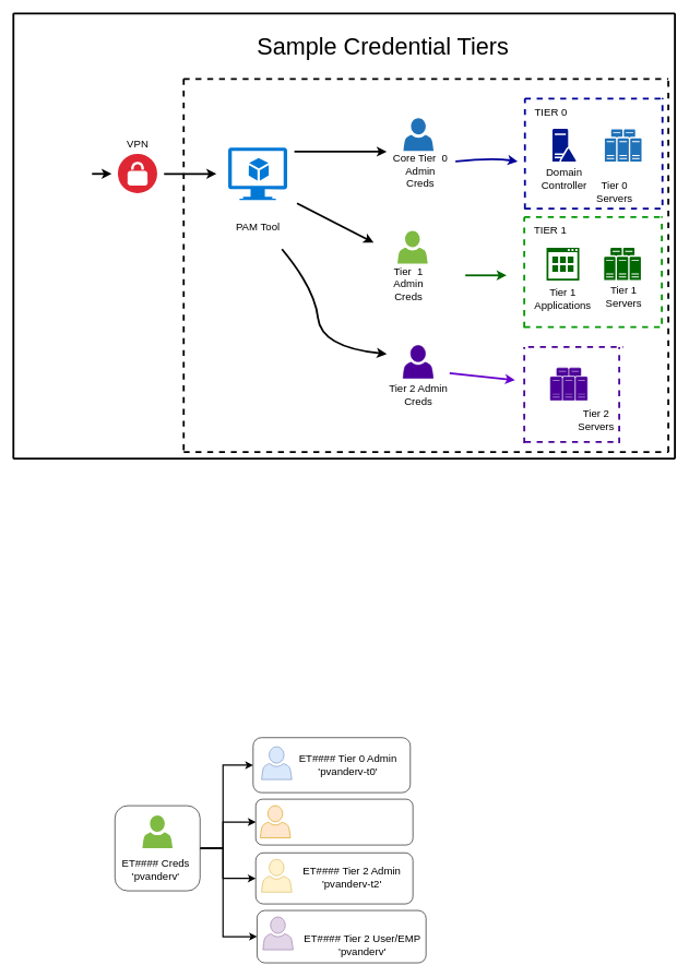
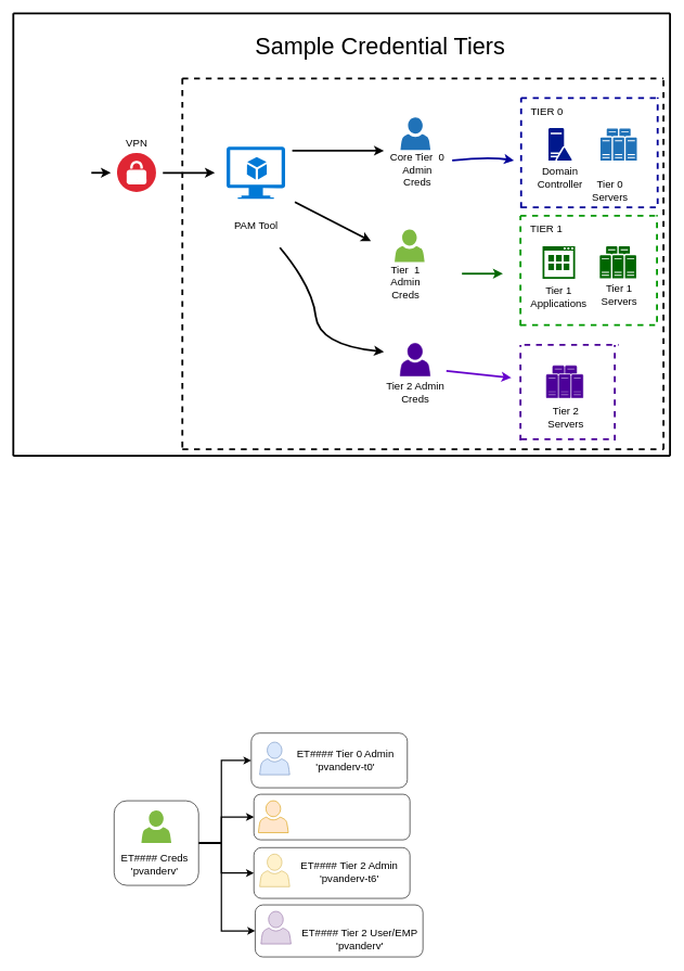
  <mxCell id="0" />
  <mxCell id="1" parent="0" />
  <mxCell id="2" value="" style="rounded=1;whiteSpace=wrap;html=1;" parent="1" vertex="1"><mxGeometry x="392" y="1390" width="258" height="80" as="geometry" /></mxCell>
  <mxCell id="3" value="" style="rounded=1;whiteSpace=wrap;html=1;" parent="1" vertex="1"><mxGeometry x="390" y="1302" width="240" height="78" as="geometry" /></mxCell>
  <mxCell id="4" value="" style="rounded=1;whiteSpace=wrap;html=1;" parent="1" vertex="1"><mxGeometry x="390" y="1220" width="240" height="70" as="geometry" /></mxCell>
  <mxCell id="5" value="" style="rounded=1;whiteSpace=wrap;html=1;" parent="1" vertex="1"><mxGeometry x="386" y="1126" width="240" height="84" as="geometry" /></mxCell>
  <mxCell id="6" style="edgeStyle=orthogonalEdgeStyle;rounded=0;orthogonalLoop=1;jettySize=auto;html=1;exitX=1;exitY=0.5;exitDx=0;exitDy=0;entryX=0;entryY=0.5;entryDx=0;entryDy=0;strokeWidth=2;" parent="1" source="10" target="5" edge="1"><mxGeometry relative="1" as="geometry"><Array as="points"><mxPoint x="340" y="1295" /><mxPoint x="340" y="1168" /></Array></mxGeometry></mxCell>
  <mxCell id="7" style="edgeStyle=orthogonalEdgeStyle;rounded=0;orthogonalLoop=1;jettySize=auto;html=1;exitX=1;exitY=0.5;exitDx=0;exitDy=0;entryX=0;entryY=0.5;entryDx=0;entryDy=0;strokeWidth=2;" parent="1" source="10" target="4" edge="1"><mxGeometry relative="1" as="geometry"><Array as="points"><mxPoint x="340" y="1295" /><mxPoint x="340" y="1255" /></Array></mxGeometry></mxCell>
  <mxCell id="8" style="edgeStyle=orthogonalEdgeStyle;rounded=0;orthogonalLoop=1;jettySize=auto;html=1;exitX=1;exitY=0.5;exitDx=0;exitDy=0;entryX=0;entryY=0.5;entryDx=0;entryDy=0;strokeWidth=2;" parent="1" source="10" target="3" edge="1"><mxGeometry relative="1" as="geometry"><Array as="points"><mxPoint x="340" y="1295" /><mxPoint x="340" y="1341" /></Array></mxGeometry></mxCell>
  <mxCell id="9" style="edgeStyle=orthogonalEdgeStyle;rounded=0;orthogonalLoop=1;jettySize=auto;html=1;exitX=1;exitY=0.5;exitDx=0;exitDy=0;entryX=0;entryY=0.5;entryDx=0;entryDy=0;strokeWidth=2;" parent="1" source="10" target="2" edge="1"><mxGeometry relative="1" as="geometry"><Array as="points"><mxPoint x="340" y="1295" /><mxPoint x="340" y="1430" /></Array></mxGeometry></mxCell>
  <mxCell id="10" value="" style="rounded=1;whiteSpace=wrap;html=1;" parent="1" vertex="1"><mxGeometry x="175" y="1230" width="130" height="130" as="geometry" /></mxCell>
  <mxCell id="11" value="" style="shape=image;html=1;verticalAlign=top;verticalLabelPosition=bottom;labelBackgroundColor=#ffffff;imageAspect=0;aspect=fixed;image=https://cdn2.iconfinder.com/data/icons/ios-7-icons/50/user_male2-128.png;dashed=1;strokeColor=#000000;strokeWidth=1;fillColor=#000000;gradientColor=none;fontSize=36;align=left;" parent="1" vertex="1"><mxGeometry x="40" y="220" width="90" height="90" as="geometry" /></mxCell>
  <mxCell id="12" value="" style="shadow=0;dashed=0;html=1;strokeColor=none;labelPosition=center;verticalLabelPosition=bottom;verticalAlign=top;shape=mxgraph.office.users.user;fillColor=#2072B8;labelBackgroundColor=#ffffff;fontSize=36;align=left;" parent="1" vertex="1"><mxGeometry x="615.5" y="180" width="46" height="50" as="geometry" /></mxCell>
  <mxCell id="13" value="" style="shadow=0;dashed=0;html=1;strokeColor=none;labelPosition=center;verticalLabelPosition=bottom;verticalAlign=top;shape=mxgraph.office.users.user;fillColor=#7FBA42;labelBackgroundColor=#ffffff;fontSize=36;align=left;" parent="1" vertex="1"><mxGeometry x="606.5" y="352" width="46" height="50" as="geometry" /></mxCell>
  <mxCell id="14" value="" style="shadow=0;dashed=0;html=1;strokeColor=none;fillColor=#0079D6;labelPosition=center;verticalLabelPosition=bottom;verticalAlign=top;shape=mxgraph.azure.virtual_machine_feature;labelBackgroundColor=#ffffff;fontSize=36;align=left;" parent="1" vertex="1"><mxGeometry x="348" y="225" width="90" height="80" as="geometry" /></mxCell>
  <mxCell id="15" value="" style="aspect=fixed;perimeter=ellipsePerimeter;html=1;align=center;shadow=0;dashed=0;image;image=img/lib/ibm/security/vpn.svg;labelBackgroundColor=#ffffff;strokeColor=#000000;strokeWidth=1;fillColor=#000000;gradientColor=none;fontSize=36;" parent="1" vertex="1"><mxGeometry x="180" y="235" width="60" height="60" as="geometry" /></mxCell>
  <mxCell id="16" value="" style="endArrow=classic;html=1;strokeColor=#000000;strokeWidth=3;fontSize=36;" parent="1" edge="1"><mxGeometry width="50" height="50" relative="1" as="geometry"><mxPoint x="140" y="265" as="sourcePoint" /><mxPoint x="170" y="265" as="targetPoint" /></mxGeometry></mxCell>
  <mxCell id="17" value="" style="endArrow=classic;html=1;strokeColor=#000000;strokeWidth=3;fontSize=36;" parent="1" edge="1"><mxGeometry width="50" height="50" relative="1" as="geometry"><mxPoint x="250" y="265" as="sourcePoint" /><mxPoint x="330" y="265" as="targetPoint" /></mxGeometry></mxCell>
  <mxCell id="18" value="VPN" style="text;html=1;strokeColor=none;fillColor=none;align=center;verticalAlign=middle;whiteSpace=wrap;rounded=0;dashed=1;labelBackgroundColor=#ffffff;fontSize=16;" parent="1" vertex="1"><mxGeometry x="190" y="209" width="40" height="20" as="geometry" /></mxCell>
  <mxCell id="19" value="PAM Tool" style="text;html=1;strokeColor=none;fillColor=none;align=center;verticalAlign=middle;whiteSpace=wrap;rounded=0;dashed=1;labelBackgroundColor=#ffffff;fontSize=16;" parent="1" vertex="1"><mxGeometry x="325" y="321" width="137" height="50" as="geometry" /></mxCell>
  <mxCell id="20" value="" style="endArrow=none;dashed=1;html=1;strokeColor=#000000;strokeWidth=3;fontSize=36;" parent="1" edge="1"><mxGeometry width="50" height="50" relative="1" as="geometry"><mxPoint x="1020" y="690" as="sourcePoint" /><mxPoint x="1020" y="123" as="targetPoint" /></mxGeometry></mxCell>
  <mxCell id="21" value="" style="endArrow=none;dashed=1;html=1;strokeColor=#000099;strokeWidth=3;fontSize=36;" parent="1" edge="1"><mxGeometry width="50" height="50" relative="1" as="geometry"><mxPoint x="801" y="319" as="sourcePoint" /><mxPoint x="801" y="150" as="targetPoint" /></mxGeometry></mxCell>
  <mxCell id="22" value="" style="endArrow=none;dashed=1;html=1;strokeColor=#000099;strokeWidth=3;fontSize=36;" parent="1" edge="1"><mxGeometry width="50" height="50" relative="1" as="geometry"><mxPoint x="1011" y="313" as="sourcePoint" /><mxPoint x="1011" y="149" as="targetPoint" /></mxGeometry></mxCell>
  <mxCell id="23" value="" style="endArrow=none;dashed=1;html=1;strokeColor=#000099;strokeWidth=3;fontSize=36;" parent="1" edge="1"><mxGeometry width="50" height="50" relative="1" as="geometry"><mxPoint x="801" y="150" as="sourcePoint" /><mxPoint x="1011" y="150" as="targetPoint" /></mxGeometry></mxCell>
  <mxCell id="24" value="" style="endArrow=none;dashed=1;html=1;strokeColor=#000099;strokeWidth=3;fontSize=36;" parent="1" edge="1"><mxGeometry width="50" height="50" relative="1" as="geometry"><mxPoint x="801" y="318" as="sourcePoint" /><mxPoint x="1011" y="318" as="targetPoint" /></mxGeometry></mxCell>
  <mxCell id="25" value="TIER 0" style="text;html=1;strokeColor=none;fillColor=none;align=center;verticalAlign=middle;whiteSpace=wrap;rounded=0;dashed=1;labelBackgroundColor=#ffffff;fontSize=16;" parent="1" vertex="1"><mxGeometry x="811" y="160" width="60" height="20" as="geometry" /></mxCell>
  <mxCell id="26" value="" style="shadow=0;dashed=0;html=1;strokeColor=none;shape=mxgraph.mscae.enterprise.domain_controller;fillColor=#00188D;labelBackgroundColor=#ffffff;fontSize=16;align=left;" parent="1" vertex="1"><mxGeometry x="843" y="196" width="36" height="50" as="geometry" /></mxCell>
  <mxCell id="27" value="" style="shadow=0;dashed=0;html=1;strokeColor=none;labelPosition=center;verticalLabelPosition=bottom;verticalAlign=top;shape=mxgraph.office.servers.physical_host_farm;fillColor=#2072B8;labelBackgroundColor=#ffffff;fontSize=16;align=left;" parent="1" vertex="1"><mxGeometry x="923" y="197" width="56" height="49" as="geometry" /></mxCell>
  <mxCell id="28" value="Domain Controller" style="text;html=1;strokeColor=none;fillColor=none;align=center;verticalAlign=middle;whiteSpace=wrap;rounded=0;dashed=1;labelBackgroundColor=#ffffff;fontSize=16;" parent="1" vertex="1"><mxGeometry x="831" y="262" width="60" height="20" as="geometry" /></mxCell>
  <mxCell id="29" value="Tier 0 Servers" style="text;html=1;strokeColor=none;fillColor=none;align=center;verticalAlign=middle;whiteSpace=wrap;rounded=0;dashed=1;labelBackgroundColor=#ffffff;fontSize=16;" parent="1" vertex="1"><mxGeometry x="908" y="282" width="60" height="20" as="geometry" /></mxCell>
  <mxCell id="30" value="" style="endArrow=none;dashed=1;html=1;strokeColor=#009900;strokeWidth=3;fontSize=36;" parent="1" edge="1"><mxGeometry width="50" height="50" relative="1" as="geometry"><mxPoint x="800" y="500" as="sourcePoint" /><mxPoint x="800" y="331" as="targetPoint" /></mxGeometry></mxCell>
  <mxCell id="31" value="" style="endArrow=none;dashed=1;html=1;strokeColor=#009900;strokeWidth=3;fontSize=36;" parent="1" edge="1"><mxGeometry width="50" height="50" relative="1" as="geometry"><mxPoint x="1010" y="494" as="sourcePoint" /><mxPoint x="1010" y="330" as="targetPoint" /></mxGeometry></mxCell>
  <mxCell id="32" value="" style="endArrow=none;dashed=1;html=1;strokeColor=#009900;strokeWidth=3;fontSize=36;" parent="1" edge="1"><mxGeometry width="50" height="50" relative="1" as="geometry"><mxPoint x="800" y="331" as="sourcePoint" /><mxPoint x="1010" y="331" as="targetPoint" /></mxGeometry></mxCell>
  <mxCell id="33" value="" style="endArrow=none;dashed=1;html=1;strokeColor=#009900;strokeWidth=3;fontSize=36;" parent="1" edge="1"><mxGeometry width="50" height="50" relative="1" as="geometry"><mxPoint x="800" y="499" as="sourcePoint" /><mxPoint x="1010" y="499" as="targetPoint" /></mxGeometry></mxCell>
  <mxCell id="34" value="TIER 1" style="text;html=1;strokeColor=none;fillColor=none;align=center;verticalAlign=middle;whiteSpace=wrap;rounded=0;dashed=1;labelBackgroundColor=#ffffff;fontSize=16;" parent="1" vertex="1"><mxGeometry x="810" y="341" width="60" height="20" as="geometry" /></mxCell>
  <mxCell id="35" value="" style="shadow=0;dashed=0;html=1;strokeColor=none;labelPosition=center;verticalLabelPosition=bottom;verticalAlign=top;shape=mxgraph.office.servers.physical_host_farm;fillColor=#006600;labelBackgroundColor=#ffffff;fontSize=16;align=left;" parent="1" vertex="1"><mxGeometry x="922" y="378" width="56" height="49" as="geometry" /></mxCell>
  <mxCell id="36" value="Tier 1 Servers" style="text;html=1;strokeColor=none;fillColor=none;align=center;verticalAlign=middle;whiteSpace=wrap;rounded=0;dashed=1;labelBackgroundColor=#ffffff;fontSize=16;" parent="1" vertex="1"><mxGeometry x="922" y="443" width="60" height="20" as="geometry" /></mxCell>
  <mxCell id="37" value="" style="shadow=0;dashed=0;html=1;strokeColor=none;shape=mxgraph.mscae.intune.detected_software;fillColor=#006600;labelBackgroundColor=#ffffff;fontSize=16;align=left;" parent="1" vertex="1"><mxGeometry x="834" y="378" width="50" height="50" as="geometry" /></mxCell>
  <mxCell id="38" value="Tier 1 Applications" style="text;html=1;strokeColor=none;fillColor=none;align=center;verticalAlign=middle;whiteSpace=wrap;rounded=0;dashed=1;labelBackgroundColor=#ffffff;fontSize=16;" parent="1" vertex="1"><mxGeometry x="829" y="445" width="60" height="20" as="geometry" /></mxCell>
  <mxCell id="39" value="Tier&amp;nbsp; 1 Admin&lt;div&gt;Creds&lt;/div&gt;" style="text;html=1;strokeColor=none;fillColor=none;align=center;verticalAlign=middle;whiteSpace=wrap;rounded=0;dashed=1;labelBackgroundColor=#ffffff;fontSize=16;" parent="1" vertex="1"><mxGeometry x="584.5" y="402" width="77" height="61" as="geometry" /></mxCell>
  <mxCell id="40" value="Core Tier&amp;nbsp; 0 Admin&lt;div&gt;Creds&lt;/div&gt;" style="text;html=1;strokeColor=none;fillColor=none;align=center;verticalAlign=middle;whiteSpace=wrap;rounded=0;dashed=1;labelBackgroundColor=#ffffff;fontSize=16;" parent="1" vertex="1"><mxGeometry x="597" y="250" width="89" height="20" as="geometry" /></mxCell>
  <mxCell id="41" value="" style="curved=1;endArrow=classic;html=1;strokeColor=#000099;strokeWidth=3;fontSize=16;" parent="1" edge="1"><mxGeometry width="50" height="50" relative="1" as="geometry"><mxPoint x="695" y="246" as="sourcePoint" /><mxPoint x="790" y="246" as="targetPoint" /><Array as="points"><mxPoint x="695" y="246" /><mxPoint x="750" y="240" /></Array></mxGeometry></mxCell>
  <mxCell id="42" value="" style="endArrow=classic;html=1;strokeColor=#006600;strokeWidth=3;fontSize=16;" parent="1" edge="1"><mxGeometry width="50" height="50" relative="1" as="geometry"><mxPoint x="710" y="420" as="sourcePoint" /><mxPoint x="773" y="420" as="targetPoint" /></mxGeometry></mxCell>
  <mxCell id="43" value="" style="endArrow=classic;html=1;strokeColor=#000000;strokeWidth=3;fontSize=16;" parent="1" edge="1"><mxGeometry width="50" height="50" relative="1" as="geometry"><mxPoint x="449" y="231" as="sourcePoint" /><mxPoint x="590" y="231" as="targetPoint" /></mxGeometry></mxCell>
  <mxCell id="44" value="" style="endArrow=classic;html=1;strokeColor=#000000;strokeWidth=3;fontSize=16;" parent="1" edge="1"><mxGeometry width="50" height="50" relative="1" as="geometry"><mxPoint x="453" y="310" as="sourcePoint" /><mxPoint x="570" y="370" as="targetPoint" /></mxGeometry></mxCell>
  <mxCell id="45" value="" style="endArrow=none;dashed=1;html=1;strokeColor=#4C0099;strokeWidth=3;fontSize=36;" parent="1" edge="1"><mxGeometry width="50" height="50" relative="1" as="geometry"><mxPoint x="800" y="676.5" as="sourcePoint" /><mxPoint x="800" y="529.5" as="targetPoint" /></mxGeometry></mxCell>
  <mxCell id="46" value="" style="endArrow=none;dashed=1;html=1;strokeColor=#4C0099;strokeWidth=3;fontSize=36;" parent="1" edge="1"><mxGeometry width="50" height="50" relative="1" as="geometry"><mxPoint x="945" y="676.5" as="sourcePoint" /><mxPoint x="945" y="529.5" as="targetPoint" /></mxGeometry></mxCell>
  <mxCell id="47" value="" style="endArrow=none;dashed=1;html=1;strokeColor=#4C0099;strokeWidth=3;fontSize=36;" parent="1" edge="1"><mxGeometry width="50" height="50" relative="1" as="geometry"><mxPoint x="806" y="529.5" as="sourcePoint" /><mxPoint x="951" y="529.5" as="targetPoint" /><Array as="points"><mxPoint x="884" y="529.5" /></Array></mxGeometry></mxCell>
  <mxCell id="48" value="" style="endArrow=none;dashed=1;html=1;strokeColor=#4C0099;strokeWidth=3;fontSize=36;" parent="1" edge="1"><mxGeometry width="50" height="50" relative="1" as="geometry"><mxPoint x="801" y="674.5" as="sourcePoint" /><mxPoint x="945" y="674.5" as="targetPoint" /></mxGeometry></mxCell>
  <mxCell id="49" value="" style="shadow=0;dashed=0;html=1;strokeColor=#4C0099;labelPosition=center;verticalLabelPosition=bottom;verticalAlign=top;shape=mxgraph.office.servers.physical_host_farm;fillColor=#4C0099;labelBackgroundColor=#ffffff;fontSize=16;align=left;" parent="1" vertex="1"><mxGeometry x="840" y="561.5" width="56" height="49" as="geometry" /></mxCell>
- <mxCell id="50" value="Tier 2 Servers" style="text;html=1;strokeColor=none;fillColor=none;align=center;verticalAlign=middle;whiteSpace=wrap;rounded=0;dashed=1;labelBackgroundColor=#ffffff;fontSize=16;" parent="1" vertex="1"><mxGeometry x="880" y="629.5" width="60" height="20" as="geometry" /></mxCell>
+ <mxCell id="50" value="Tier 2 Servers" style="text;html=1;strokeColor=none;fillColor=none;align=center;verticalAlign=middle;whiteSpace=wrap;rounded=0;dashed=1;labelBackgroundColor=#ffffff;fontSize=16;" parent="1" vertex="1"><mxGeometry x="840" y="629.5" width="60" height="20" as="geometry" /></mxCell>
  <mxCell id="51" value="" style="curved=1;endArrow=classic;html=1;strokeColor=#000000;strokeWidth=3;fontSize=16;" parent="1" edge="1"><mxGeometry width="50" height="50" relative="1" as="geometry"><mxPoint x="430" y="380" as="sourcePoint" /><mxPoint x="590" y="540" as="targetPoint" /><Array as="points"><mxPoint x="480" y="440" /><mxPoint x="490" y="530" /></Array></mxGeometry></mxCell>
  <mxCell id="52" value="" style="shadow=0;dashed=0;html=1;strokeColor=#4C0099;labelPosition=center;verticalLabelPosition=bottom;verticalAlign=top;shape=mxgraph.office.users.user;fillColor=#4C0099;labelBackgroundColor=#ffffff;fontSize=36;align=left;" parent="1" vertex="1"><mxGeometry x="615" y="527" width="46" height="50" as="geometry" /></mxCell>
  <mxCell id="53" value="Tier 2 Admin Creds" style="text;html=1;strokeColor=none;fillColor=none;align=center;verticalAlign=middle;whiteSpace=wrap;rounded=0;dashed=1;labelBackgroundColor=#ffffff;fontSize=16;" parent="1" vertex="1"><mxGeometry x="580" y="593" width="117" height="20" as="geometry" /></mxCell>
  <mxCell id="54" value="" style="endArrow=classic;html=1;strokeColor=#6600CC;strokeWidth=3;fontSize=36;" parent="1" edge="1"><mxGeometry width="50" height="50" relative="1" as="geometry"><mxPoint x="686" y="569.5" as="sourcePoint" /><mxPoint x="786" y="580" as="targetPoint" /></mxGeometry></mxCell>
  <mxCell id="55" value="" style="endArrow=none;html=1;strokeColor=#000000;strokeWidth=3;fontSize=36;" parent="1" edge="1"><mxGeometry width="50" height="50" relative="1" as="geometry"><mxPoint x="1030" y="700" as="sourcePoint" /><mxPoint x="1030" as="targetPoint" y="20" /></mxGeometry></mxCell>
  <mxCell id="56" value="" style="endArrow=none;html=1;strokeColor=#000000;strokeWidth=3;fontSize=36;" parent="1" edge="1"><mxGeometry width="50" height="50" relative="1" as="geometry"><mxPoint x="1030" as="sourcePoint" y="20" /><mxPoint x="20" as="targetPoint" y="20" /></mxGeometry></mxCell>
  <mxCell id="57" value="" style="endArrow=none;html=1;strokeColor=#000000;strokeWidth=3;fontSize=36;" parent="1" edge="1"><mxGeometry width="50" height="50" relative="1" as="geometry"><mxPoint x="20" y="700" as="sourcePoint" /><mxPoint x="20" as="targetPoint" y="20" /></mxGeometry></mxCell>
  <mxCell id="58" value="" style="endArrow=none;html=1;strokeColor=#000000;strokeWidth=3;fontSize=36;" parent="1" edge="1"><mxGeometry width="50" height="50" relative="1" as="geometry"><mxPoint x="1030" y="700" as="sourcePoint" /><mxPoint x="20" y="700" as="targetPoint" /></mxGeometry></mxCell>
  <mxCell id="59" value="Sample Credential Tiers" style="text;html=1;strokeColor=none;fillColor=none;align=center;verticalAlign=middle;whiteSpace=wrap;rounded=0;dashed=1;labelBackgroundColor=#ffffff;fontSize=36;" parent="1" vertex="1"><mxGeometry x="319" y="60" width="531" height="20" as="geometry" /></mxCell>
  <mxCell id="60" value="" style="shadow=0;dashed=0;html=1;strokeColor=none;labelPosition=center;verticalLabelPosition=bottom;verticalAlign=top;shape=mxgraph.office.users.user;fillColor=#7FBA42;labelBackgroundColor=#ffffff;fontSize=36;align=left;" parent="1" vertex="1"><mxGeometry x="217" y="1245" width="46" height="50" as="geometry" /></mxCell>
  <mxCell id="61" value="&lt;div&gt;ET#### Creds&lt;/div&gt;&lt;div&gt;'pvanderv'&lt;br&gt;&lt;/div&gt;" style="text;html=1;strokeColor=none;fillColor=none;align=center;verticalAlign=middle;whiteSpace=wrap;rounded=0;dashed=1;labelBackgroundColor=#ffffff;fontSize=16;" parent="1" vertex="1"><mxGeometry x="179" y="1317" width="117" height="20" as="geometry" /></mxCell>
  <mxCell id="62" value="" style="shadow=0;dashed=0;html=1;strokeColor=#6c8ebf;labelPosition=center;verticalLabelPosition=bottom;verticalAlign=top;shape=mxgraph.office.users.user;fillColor=#dae8fc;labelBackgroundColor=#ffffff;fontSize=36;align=left;" parent="1" vertex="1"><mxGeometry x="399" y="1140" width="46" height="50" as="geometry" /></mxCell>
  <mxCell id="63" value="&lt;div&gt;ET#### Tier 0 Admin&lt;br&gt;&lt;/div&gt;&lt;div&gt;'pvanderv-t0'&lt;br&gt;&lt;/div&gt;" style="text;html=1;strokeColor=none;fillColor=none;align=center;verticalAlign=middle;whiteSpace=wrap;rounded=0;dashed=1;labelBackgroundColor=#ffffff;fontSize=16;" parent="1" vertex="1"><mxGeometry x="450" y="1145" width="162" height="45" as="geometry" /></mxCell>
  <mxCell id="64" value="" style="shadow=0;dashed=0;html=1;strokeColor=#d79b00;labelPosition=center;verticalLabelPosition=bottom;verticalAlign=top;shape=mxgraph.office.users.user;fillColor=#ffe6cc;labelBackgroundColor=#ffffff;fontSize=36;align=left;" parent="1" vertex="1"><mxGeometry x="397" y="1230" width="46" height="49" as="geometry" /></mxCell>
  <mxCell id="65" value="" style="shadow=0;dashed=0;html=1;strokeColor=#d6b656;labelPosition=center;verticalLabelPosition=bottom;verticalAlign=top;shape=mxgraph.office.users.user;fillColor=#fff2cc;labelBackgroundColor=#ffffff;fontSize=36;align=left;" parent="1" vertex="1"><mxGeometry x="399" y="1312" width="46" height="50" as="geometry" /></mxCell>
  <mxCell id="66" value="" style="shadow=0;dashed=0;html=1;strokeColor=#9673a6;labelPosition=center;verticalLabelPosition=bottom;verticalAlign=top;shape=mxgraph.office.users.user;fillColor=#e1d5e7;labelBackgroundColor=#ffffff;fontSize=36;align=left;" parent="1" vertex="1"><mxGeometry x="401" y="1400" width="46" height="50" as="geometry" /></mxCell>
- <mxCell id="67" value="&lt;div&gt;ET#### Tier 2 Admin&lt;br&gt;&lt;/div&gt;&lt;div&gt;'pvanderv-t2'&lt;br&gt;&lt;/div&gt;" style="text;html=1;strokeColor=none;fillColor=none;align=center;verticalAlign=middle;whiteSpace=wrap;rounded=0;dashed=1;labelBackgroundColor=#ffffff;fontSize=16;" parent="1" vertex="1"><mxGeometry x="456" y="1317" width="162" height="45" as="geometry" /></mxCell>
+ <mxCell id="67" value="&lt;div&gt;ET#### Tier 2 Admin&lt;br&gt;&lt;/div&gt;&lt;div&gt;'pvanderv-t6'&lt;br&gt;&lt;/div&gt;" style="text;html=1;strokeColor=none;fillColor=none;align=center;verticalAlign=middle;whiteSpace=wrap;rounded=0;dashed=1;labelBackgroundColor=#ffffff;fontSize=16;" parent="1" vertex="1"><mxGeometry x="456" y="1317" width="162" height="45" as="geometry" /></mxCell>
  <mxCell id="68" value="&lt;div&gt;ET#### Tier 2 User/EMP&lt;br&gt;&lt;/div&gt;&lt;div&gt;'pvanderv'&lt;br&gt;&lt;/div&gt;" style="text;html=1;strokeColor=none;fillColor=none;align=center;verticalAlign=middle;whiteSpace=wrap;rounded=0;dashed=1;labelBackgroundColor=#ffffff;fontSize=16;" parent="1" vertex="1"><mxGeometry x="462" y="1420" width="182" height="45" as="geometry" /></mxCell>
  <mxCell id="69" value="" style="endArrow=none;dashed=1;html=1;strokeColor=#000000;strokeWidth=3;fontSize=36;" edge="1" parent="1"><mxGeometry width="50" height="50" relative="1" as="geometry"><mxPoint x="280" y="687" as="sourcePoint" /><mxPoint x="280" y="120" as="targetPoint" /></mxGeometry></mxCell>
  <mxCell id="70" value="" style="endArrow=none;dashed=1;html=1;strokeColor=#000000;strokeWidth=3;fontSize=36;" edge="1" parent="1"><mxGeometry width="50" height="50" relative="1" as="geometry"><mxPoint x="280" y="120" as="sourcePoint" /><mxPoint x="1020" y="120" as="targetPoint" /></mxGeometry></mxCell>
  <mxCell id="71" value="" style="endArrow=none;dashed=1;html=1;strokeColor=#000000;strokeWidth=3;fontSize=36;" edge="1" parent="1"><mxGeometry width="50" height="50" relative="1" as="geometry"><mxPoint x="280" y="690" as="sourcePoint" /><mxPoint x="1020" y="690" as="targetPoint" /></mxGeometry></mxCell>
